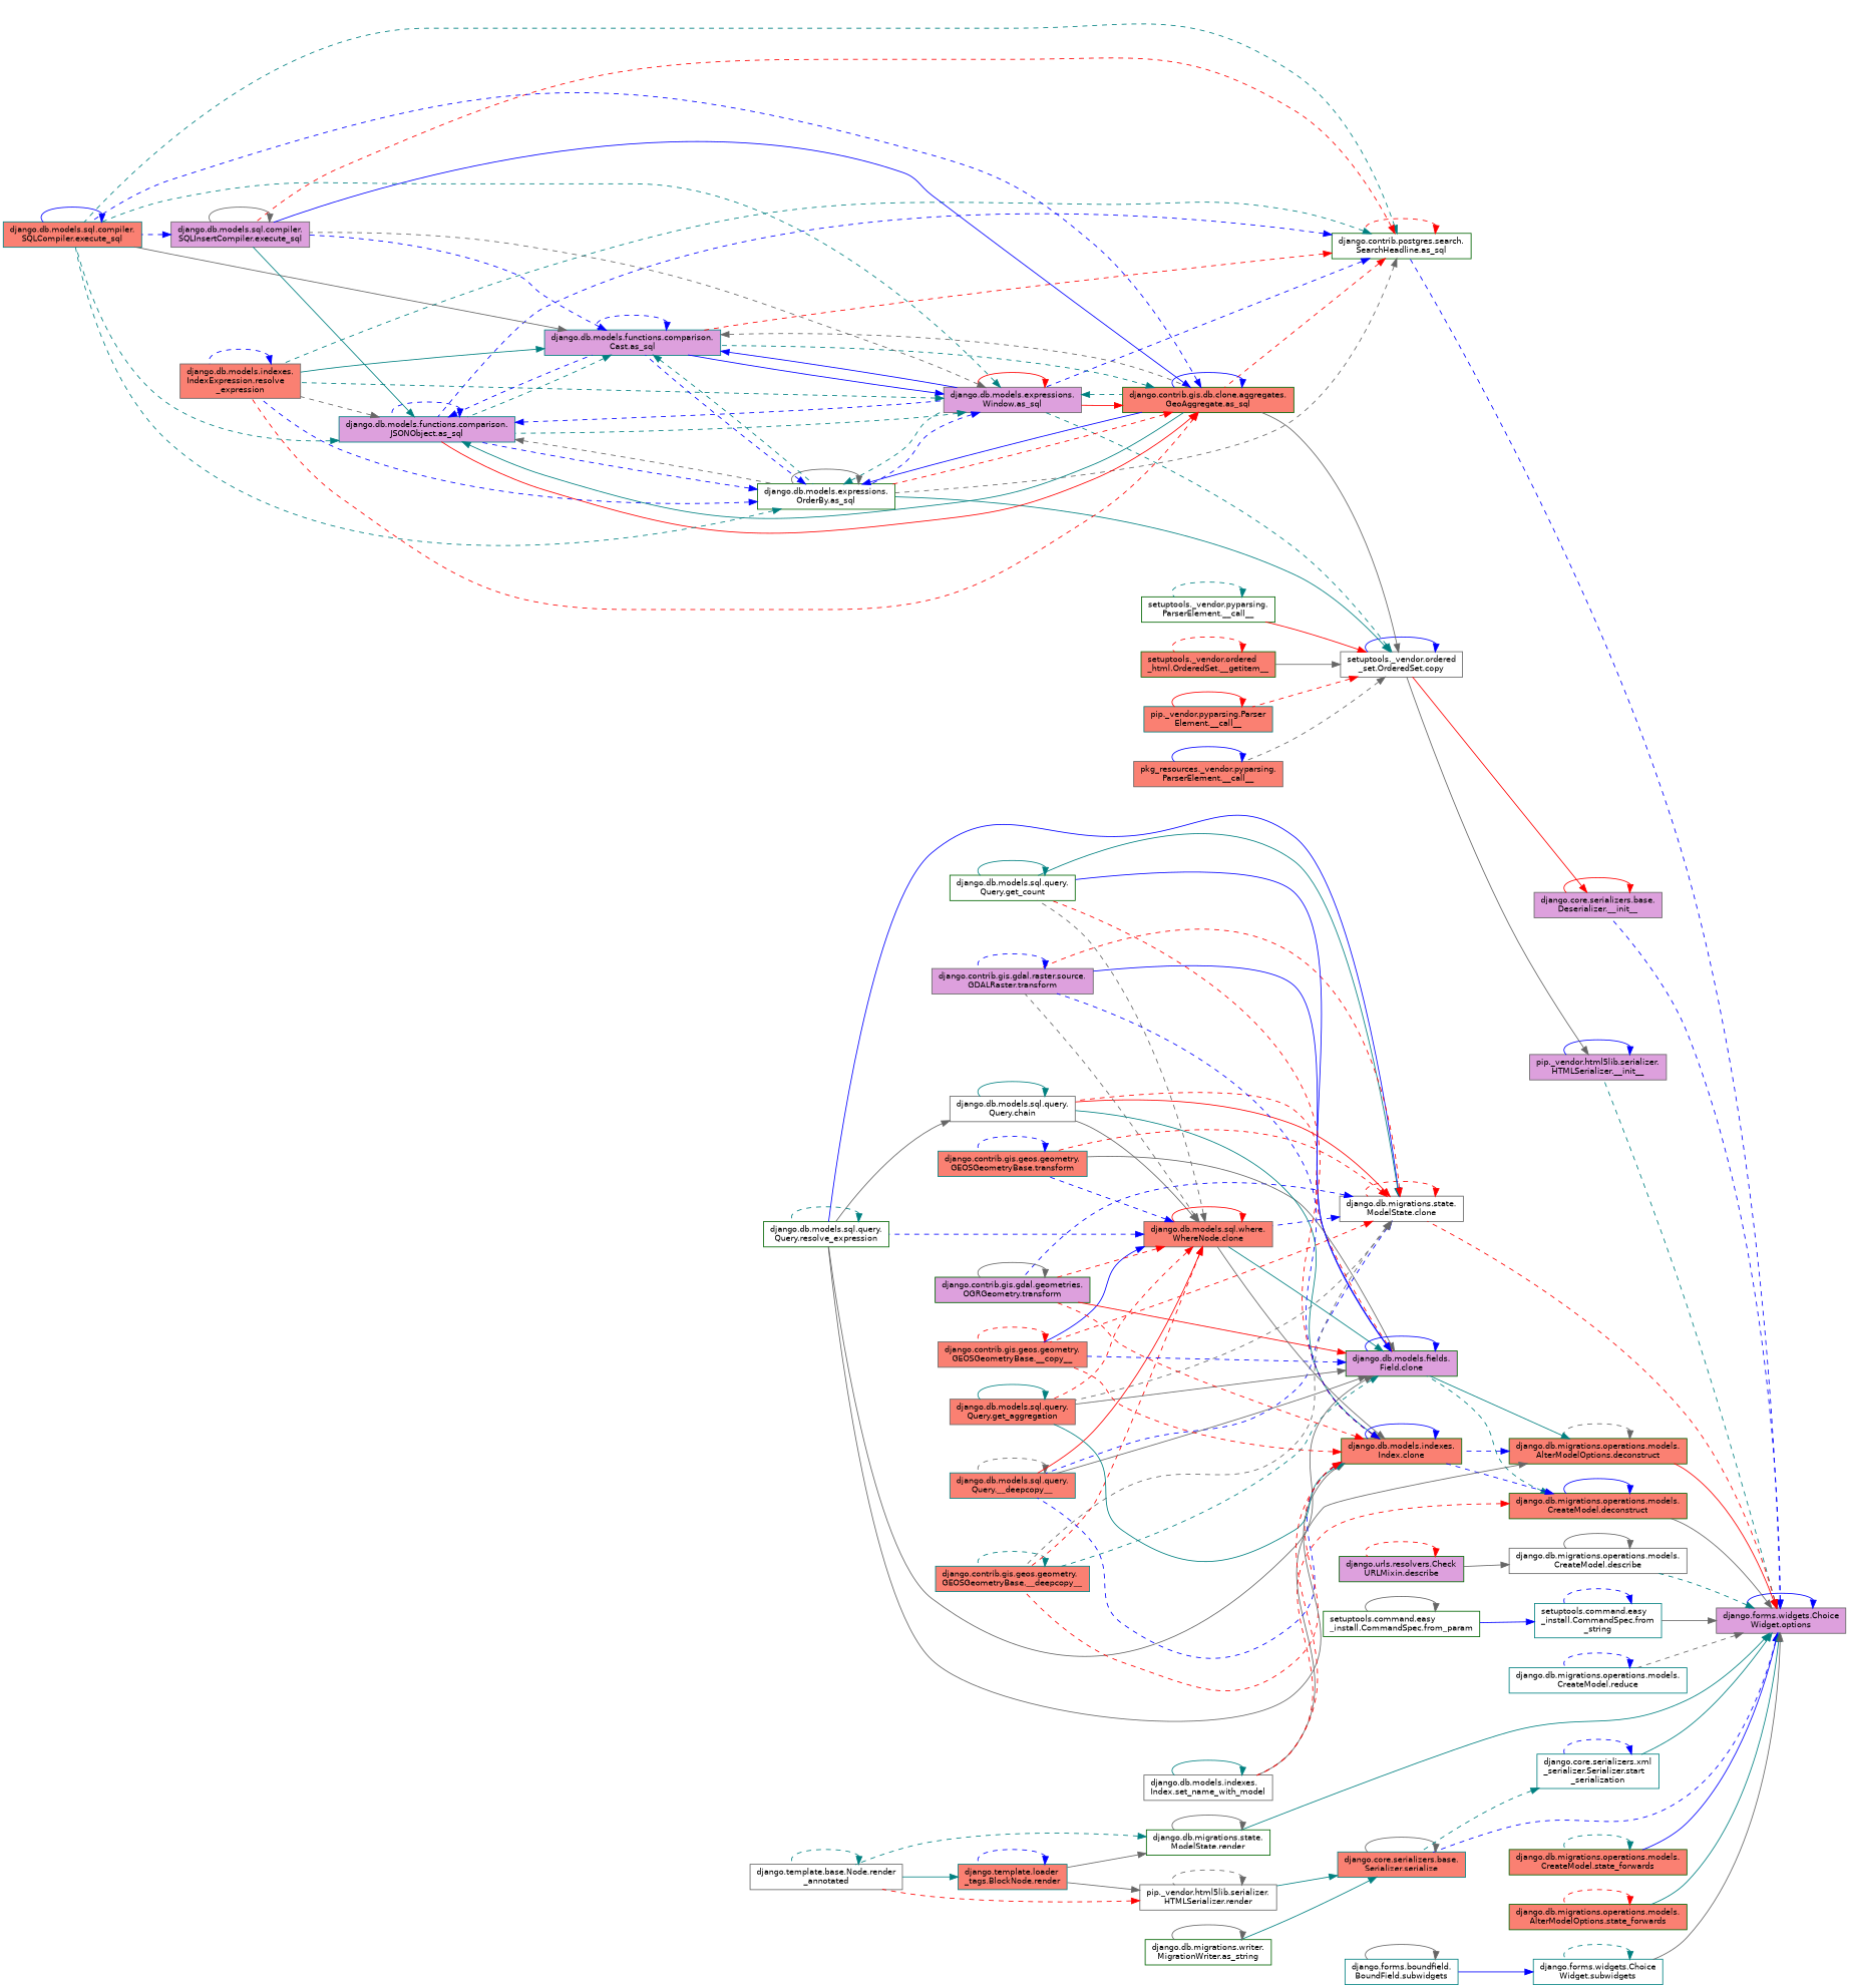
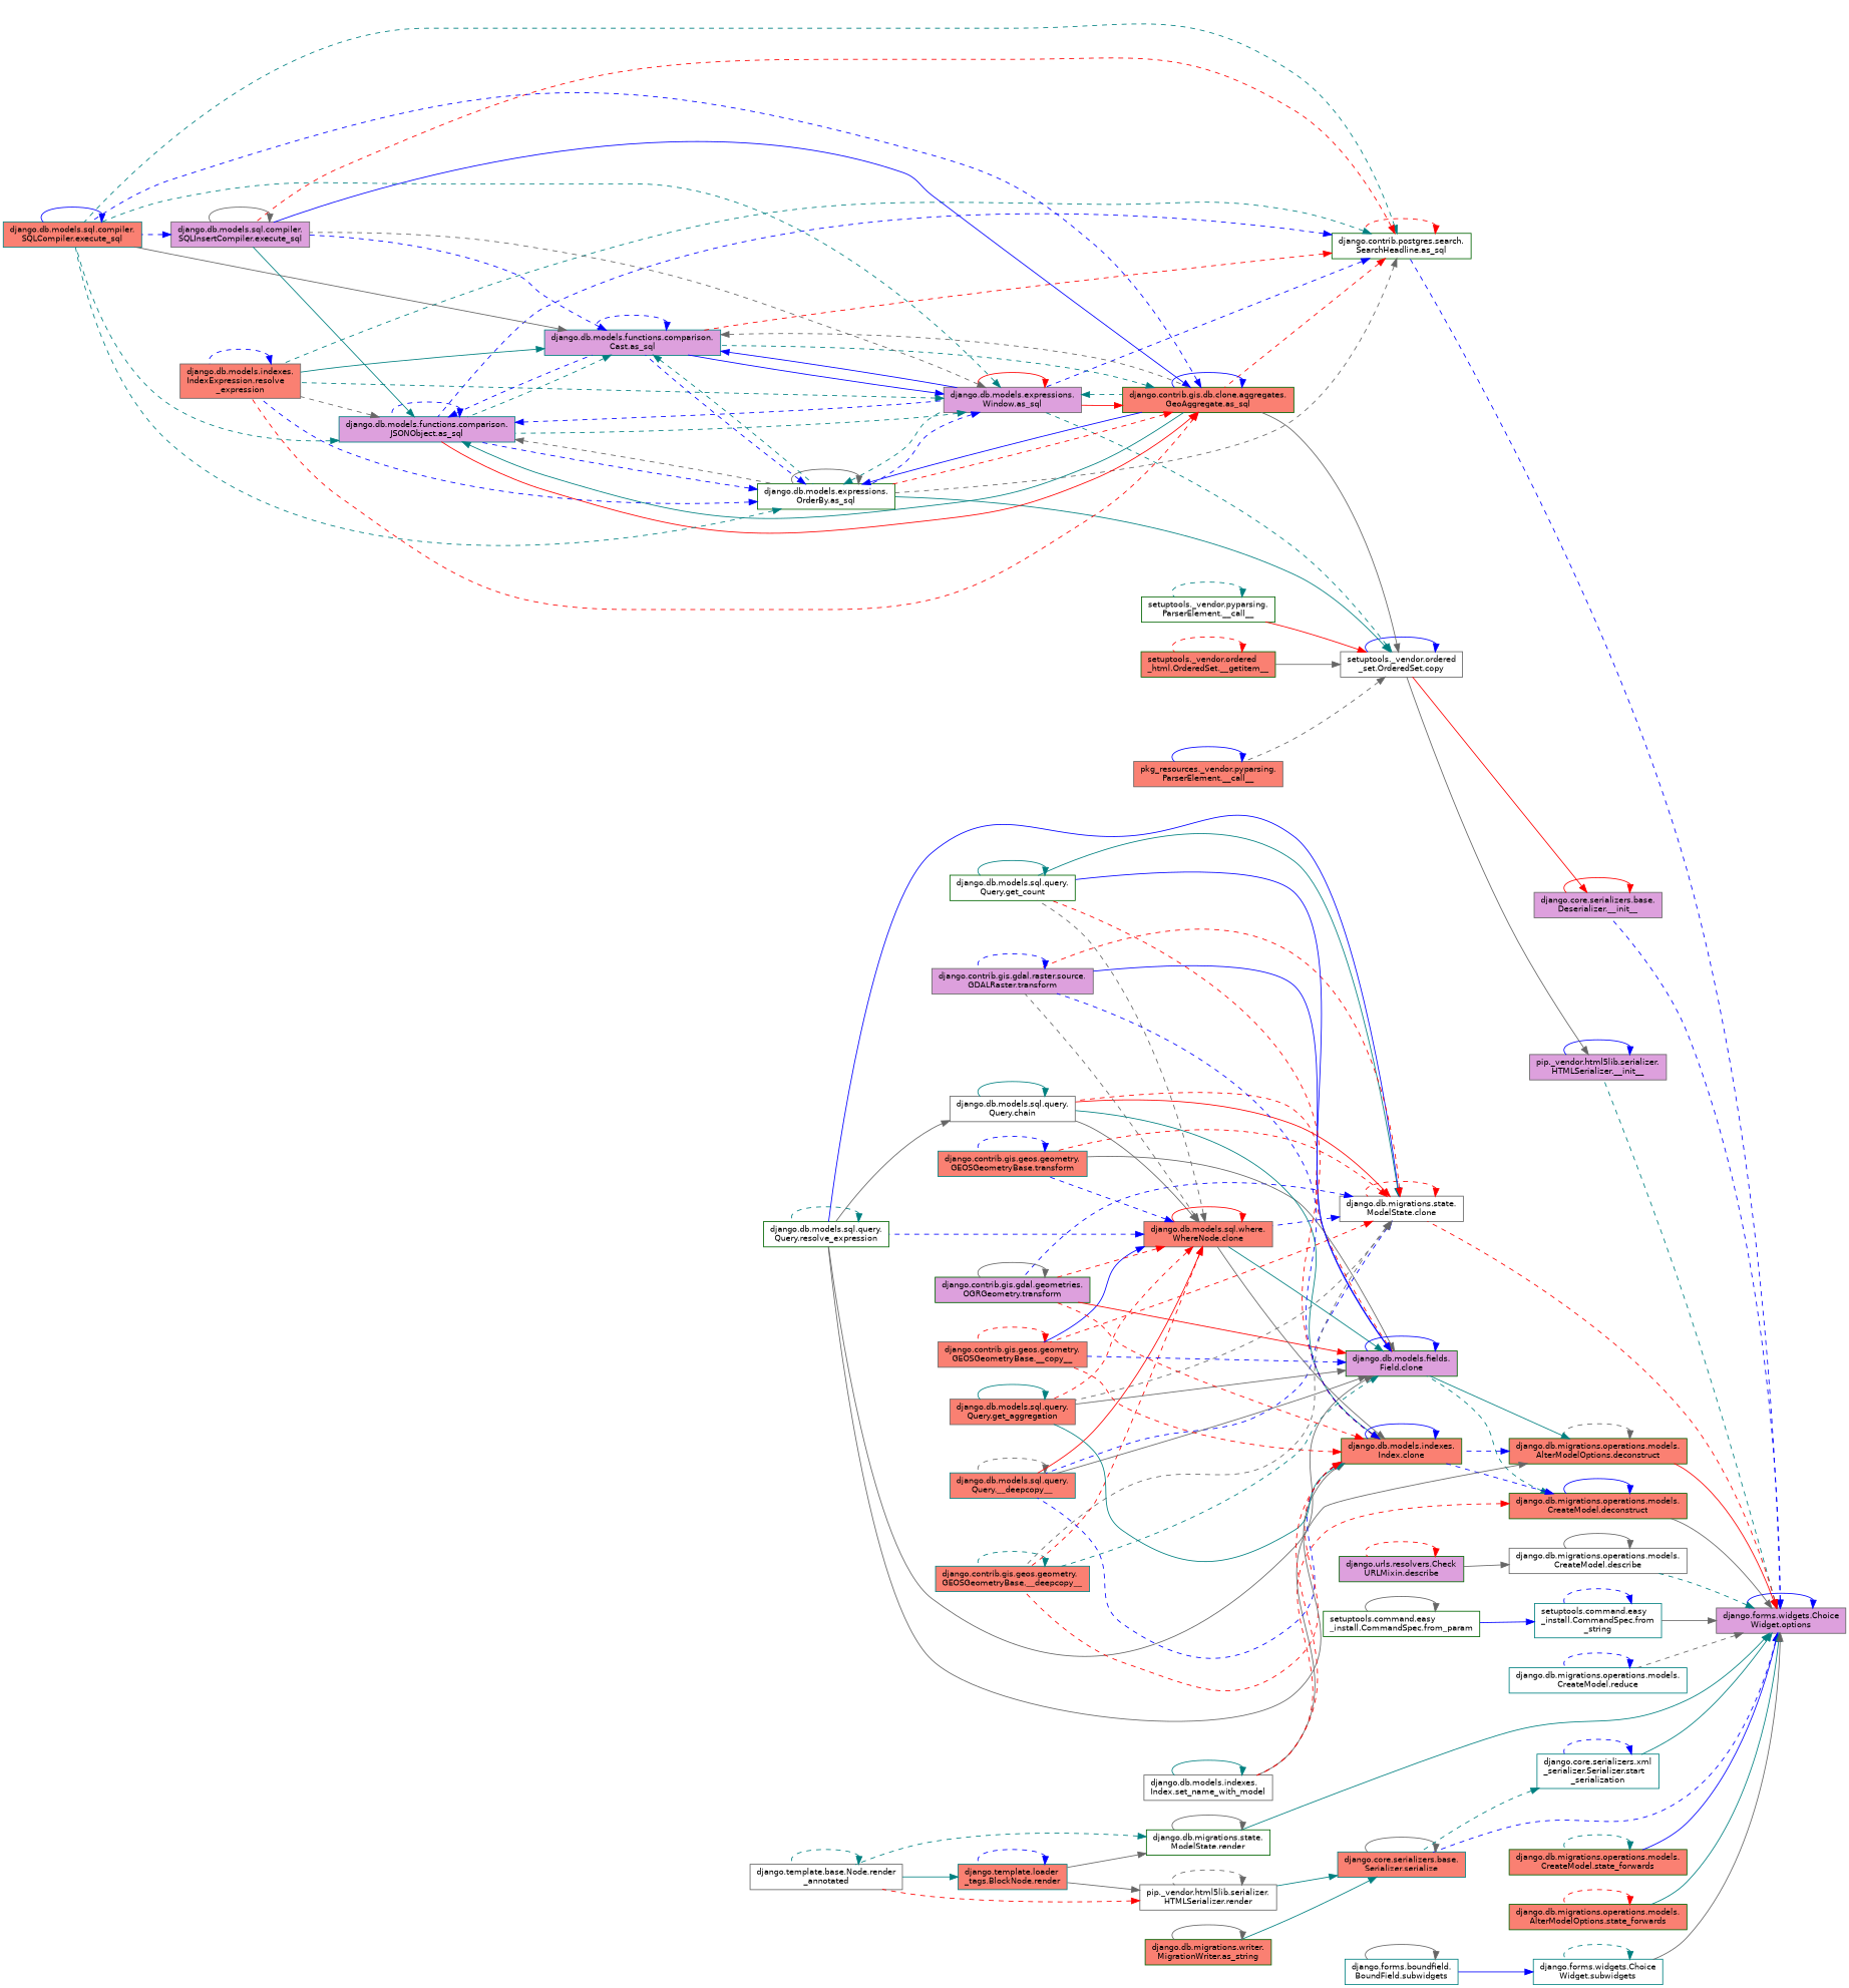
  digraph {
    rankdir=RL
    node [color=gray40 fillcolor=white fontname=Helvetica fontsize=10 shape=record style=filled]
    edge [color=blue dir=back fontname=Helvetica fontsize=10 labelfontname=Helvetica labelfontsize=10 style=dashed]
    n1 [fillcolor=plum fontcolor=black height=0.2 label="django.forms.widgets.Choice\lWidget.options" width=0.4]
    n2 [fillcolor=plum height=0.2 label="pip._vendor.html5lib.serializer.\lHTMLSerializer.__init__" width=0.4]
    n3 [fillcolor=plum height=0.2 label="django.core.serializers.base.\lDeserializer.__init__" width=0.4]
    n4 [color=darkgreen height=0.2 label="django.contrib.postgres.search.\lSearchHeadline.as_sql" width=0.4]
    n5 [height=0.2 label="django.db.migrations.state.\lModelState.clone" width=0.4]
    n6 [color=darkgreen fillcolor=salmon height=0.2 label="django.db.migrations.operations.models.\lCreateModel.deconstruct" width=0.4]
    n7 [color=darkgreen fillcolor=salmon height=0.2 label="django.db.migrations.operations.models.\lAlterModelOptions.deconstruct" width=0.4]
    n8 [height=0.2 label="django.db.migrations.operations.models.\lCreateModel.describe" width=0.4]
    n9 [color=teal height=0.2 label="setuptools.command.easy\l_install.CommandSpec.from\l_string" width=0.4]
    n10 [color=teal height=0.2 label="django.db.migrations.operations.models.\lCreateModel.reduce" width=0.4]
    n11 [color=darkgreen height=0.2 label="django.db.migrations.state.\lModelState.render" width=0.4]
    n12 [color=teal fillcolor=salmon height=0.2 label="django.core.serializers.base.\lSerializer.serialize" width=0.4]
    n13 [color=teal height=0.2 label="django.core.serializers.xml\l_serializer.Serializer.start\l_serialization" width=0.4]
    n14 [color=darkgreen fillcolor=salmon height=0.2 label="django.db.migrations.operations.models.\lCreateModel.state_forwards" width=0.4]
    n15 [color=darkgreen fillcolor=salmon height=0.2 label="django.db.migrations.operations.models.\lAlterModelOptions.state_forwards" width=0.4]
    n16 [color=teal height=0.2 label="django.forms.widgets.Choice\lWidget.subwidgets" width=0.4]
    n17 [height=0.2 label="setuptools._vendor.ordered\l_set.OrderedSet.copy" width=0.4]
    n18 [color=darkgreen fillcolor=salmon height=0.2 label="django.contrib.gis.db.clone.aggregates.\lGeoAggregate.as_sql" width=0.4]
    n19 [fillcolor=plum height=0.2 label="django.db.models.expressions.\lWindow.as_sql" width=0.4]
    n20 [color=darkgreen height=0.2 label="django.db.models.expressions.\lOrderBy.as_sql" width=0.4]
    n21 [color=teal fillcolor=plum height=0.2 label="django.db.models.functions.comparison.\lCast.as_sql" width=0.4]
    n22 [color=teal fillcolor=plum height=0.2 label="django.db.models.functions.comparison.\lJSONObject.as_sql" width=0.4]
    n23 [color=teal fillcolor=salmon height=0.2 label="django.db.models.sql.compiler.\lSQLCompiler.execute_sql" width=0.4]
    n24 [fillcolor=plum height=0.2 label="django.db.models.sql.compiler.\lSQLInsertCompiler.execute_sql" width=0.4]
    n25 [fillcolor=salmon height=0.2 label="django.db.models.indexes.\lIndexExpression.resolve\l_expression" width=0.4]
    n26 [fillcolor=salmon height=0.2 label="django.contrib.gis.geos.geometry.\lGEOSGeometryBase.__copy__" width=0.4]
    n27 [color=teal fillcolor=salmon height=0.2 label="django.db.models.sql.query.\lQuery.__deepcopy__" width=0.4]
    n28 [color=teal fillcolor=salmon height=0.2 label="django.contrib.gis.geos.geometry.\lGEOSGeometryBase.__deepcopy__" width=0.4]
    n29 [height=0.2 label="django.db.models.sql.query.\lQuery.chain" width=0.4]
    n30 [color=darkgreen height=0.2 label="django.db.models.sql.query.\lQuery.resolve_expression" width=0.4]
    n31 [fillcolor=salmon height=0.2 label="django.db.models.sql.where.\lWhereNode.clone" width=0.4]
    n32 [fillcolor=salmon height=0.2 label="django.db.models.sql.query.\lQuery.get_aggregation" width=0.4]
    n33 [color=darkgreen height=0.2 label="django.db.models.sql.query.\lQuery.get_count" width=0.4]
    n34 [color=darkgreen fillcolor=plum height=0.2 label="django.contrib.gis.gdal.geometries.\lOGRGeometry.transform" width=0.4]
    n35 [color=teal fillcolor=salmon height=0.2 label="django.contrib.gis.geos.geometry.\lGEOSGeometryBase.transform" width=0.4]
    n36 [fillcolor=plum height=0.2 label="django.contrib.gis.gdal.raster.source.\lGDALRaster.transform" width=0.4]
    n37 [color=darkgreen fillcolor=plum height=0.2 label="django.db.models.fields.\lField.clone" width=0.4]
    n38 [color=darkgreen fillcolor=salmon height=0.2 label="django.db.models.indexes.\lIndex.clone" width=0.4]
    n39 [height=0.2 label="django.db.models.indexes.\lIndex.set_name_with_model" width=0.4]
    n40 [color=darkgreen fillcolor=plum height=0.2 label="django.urls.resolvers.Check\lURLMixin.describe" width=0.4]
    n41 [color=darkgreen height=0.2 label="setuptools.command.easy\l_install.CommandSpec.from_param" width=0.4]
    n42 [color=teal fillcolor=salmon height=0.2 label="django.template.loader\l_tags.BlockNode.render" width=0.4]
    n43 [height=0.2 label="django.template.base.Node.render\l_annotated" width=0.4]
-   n44 [color=darkgreen height=0.2 label="django.db.migrations.writer.\lMigrationWriter.as_string" width=0.4]
+   n44 [color=darkgreen fillcolor=salmon height=0.2 label="django.db.migrations.writer.\lMigrationWriter.as_string" width=0.4]
    n45 [height=0.2 label="pip._vendor.html5lib.serializer.\lHTMLSerializer.render" width=0.4]
    n46 [color=teal height=0.2 label="django.forms.boundfield.\lBoundField.subwidgets" width=0.4]
-   n47 [color=teal fillcolor=salmon height=0.2 label="pip._vendor.pyparsing.Parser\lElement.__call__" width=0.4]
    n48 [fillcolor=salmon height=0.2 label="pkg_resources._vendor.pyparsing.\lParserElement.__call__" width=0.4]
    n49 [color=darkgreen height=0.2 label="setuptools._vendor.pyparsing.\lParserElement.__call__" width=0.4]
    n50 [color=darkgreen fillcolor=salmon height=0.2 label="setuptools._vendor.ordered\l_html.OrderedSet.__getitem__" width=0.4]
    n1 -> n1 [style=solid]
    n1 -> n2 [color=teal]
    n1 -> n3
    n1 -> n4
    n1 -> n5 [color=red]
    n1 -> n6 [color=gray40 style=solid]
    n1 -> n7 [color=red style=solid]
    n1 -> n8 [color=teal]
    n1 -> n9 [color=gray40 style=solid]
    n1 -> n10 [color=gray40]
    n1 -> n11 [color=teal style=solid]
    n1 -> n12
    n1 -> n13 [color=teal style=solid]
    n1 -> n14 [style=solid]
    n1 -> n15 [color=teal style=solid]
    n1 -> n16 [color=gray40 style=solid]
    n2 -> n2 [style=solid]
    n2 -> n17 [color=gray40 style=solid]
    n3 -> n3 [color=red style=solid]
    n3 -> n17 [color=red style=solid]
    n4 -> n4 [color=red]
    n4 -> n18 [color=red]
    n4 -> n19
    n4 -> n20 [color=gray40]
    n4 -> n21 [color=red]
    n4 -> n22
    n4 -> n23 [color=teal]
    n4 -> n24 [color=red]
    n4 -> n25 [color=teal]
    n5 -> n5 [color=red]
    n5 -> n26 [color=red]
    n5 -> n27
    n5 -> n28 [color=gray40]
    n5 -> n29 [color=red style=solid]
    n5 -> n30 [style=solid]
    n5 -> n31
    n5 -> n32 [color=gray40]
    n5 -> n33 [color=teal style=solid]
    n5 -> n34
    n5 -> n35 [color=red]
    n5 -> n36 [color=red]
    n6 -> n6 [style=solid]
    n6 -> n37 [color=teal]
    n6 -> n38
    n6 -> n39 [color=red]
    n7 -> n7 [color=gray40]
    n7 -> n37 [color=teal style=solid]
    n7 -> n38
    n7 -> n39 [color=gray40 style=solid]
    n8 -> n8 [color=gray40 style=solid]
    n8 -> n40 [color=gray40 style=solid]
    n9 -> n9
    n9 -> n41 [style=solid]
    n10 -> n10
    n11 -> n11 [color=gray40 style=solid]
    n11 -> n42 [color=gray40 style=solid]
    n11 -> n43 [color=teal]
    n12 -> n12 [color=gray40 style=solid]
    n12 -> n44 [color=teal style=solid]
    n12 -> n45 [color=teal style=solid]
    n13 -> n12 [color=teal]
    n13 -> n13
    n14 -> n14 [color=teal]
    n15 -> n15 [color=red]
    n16 -> n16 [color=teal]
    n16 -> n46 [style=solid]
    n17 -> n17 [style=solid]
    n17 -> n18 [color=gray40 style=solid]
    n17 -> n19 [color=teal]
    n17 -> n20 [color=teal style=solid]
-   n17 -> n47 [color=red]
    n17 -> n48 [color=gray40]
    n17 -> n49 [color=red style=solid]
    n17 -> n50 [color=gray40 style=solid]
    n18 -> n18 [style=solid]
    n18 -> n19 [color=red style=solid]
    n18 -> n20 [color=red]
    n18 -> n21 [color=teal]
    n18 -> n22 [color=red style=solid]
    n18 -> n23
    n18 -> n24 [style=solid]
    n18 -> n25 [color=red]
    n19 -> n18 [color=teal]
    n19 -> n19 [color=red style=solid]
    n19 -> n20
    n19 -> n21 [style=solid]
    n19 -> n22 [color=teal]
    n19 -> n23 [color=teal]
    n19 -> n24 [color=gray40]
    n19 -> n25 [color=teal]
    n20 -> n18 [style=solid]
    n20 -> n19 [color=teal]
    n20 -> n20 [color=gray40 style=solid]
    n20 -> n21
    n20 -> n22
    n20 -> n23 [color=teal]
    n20 -> n25
    n21 -> n18 [color=gray40]
    n21 -> n19 [style=solid]
    n21 -> n20 [color=teal]
    n21 -> n21
    n21 -> n22 [color=teal]
    n21 -> n23 [color=gray40 style=solid]
    n21 -> n24
    n21 -> n25 [color=teal style=solid]
    n22 -> n18 [color=teal style=solid]
    n22 -> n19
    n22 -> n20 [color=gray40]
    n22 -> n21
    n22 -> n22
    n22 -> n23 [color=teal]
    n22 -> n24 [color=teal style=solid]
    n22 -> n25 [color=gray40]
    n23 -> n23 [style=solid]
    n24 -> n23
    n24 -> n24 [color=gray40 style=solid]
    n25 -> n25
    n26 -> n26 [color=red]
    n27 -> n27 [color=gray40]
    n28 -> n28 [color=teal]
    n29 -> n29 [color=teal style=solid]
    n29 -> n30 [color=gray40 style=solid]
    n30 -> n30 [color=teal]
    n31 -> n26 [style=solid]
    n31 -> n27 [color=red style=solid]
    n31 -> n28 [color=red]
    n31 -> n29 [color=gray40 style=solid]
    n31 -> n30
    n31 -> n31 [color=red style=solid]
    n31 -> n32 [color=red]
    n31 -> n33 [color=gray40]
    n31 -> n34 [color=red]
    n31 -> n35
    n31 -> n36 [color=gray40]
    n32 -> n32 [color=teal style=solid]
    n33 -> n33 [color=teal style=solid]
    n34 -> n34 [color=gray40 style=solid]
    n35 -> n35
    n36 -> n36
    n37 -> n26
    n37 -> n27 [color=gray40 style=solid]
    n37 -> n28 [color=teal]
    n37 -> n29 [color=red]
    n37 -> n30 [color=gray40 style=solid]
    n37 -> n31 [color=teal style=solid]
    n37 -> n32 [color=gray40 style=solid]
    n37 -> n33 [style=solid]
    n37 -> n34 [color=red style=solid]
    n37 -> n35 [color=gray40 style=solid]
    n37 -> n36 [style=solid]
    n37 -> n37 [style=solid]
    n38 -> n26 [color=red]
    n38 -> n27
    n38 -> n28 [color=red]
    n38 -> n29 [color=teal style=solid]
    n38 -> n30 [color=gray40 style=solid]
    n38 -> n31 [color=gray40 style=solid]
    n38 -> n32 [color=teal style=solid]
    n38 -> n33 [color=red]
    n38 -> n34 [color=red]
    n38 -> n36
    n38 -> n38 [style=solid]
    n38 -> n39 [color=red]
    n39 -> n39 [color=teal style=solid]
    n40 -> n40 [color=red]
    n41 -> n41 [color=gray40 style=solid]
    n42 -> n42
    n42 -> n43 [color=teal style=solid]
    n43 -> n43 [color=teal]
    n44 -> n44 [color=gray40 style=solid]
    n45 -> n42 [color=gray40 style=solid]
    n45 -> n43 [color=red]
    n45 -> n45 [color=gray40]
    n46 -> n46 [color=gray40 style=solid]
-   n47 -> n47 [color=red style=solid]
    n48 -> n48 [style=solid]
    n49 -> n49 [color=teal]
    n50 -> n50 [color=red]
  }
